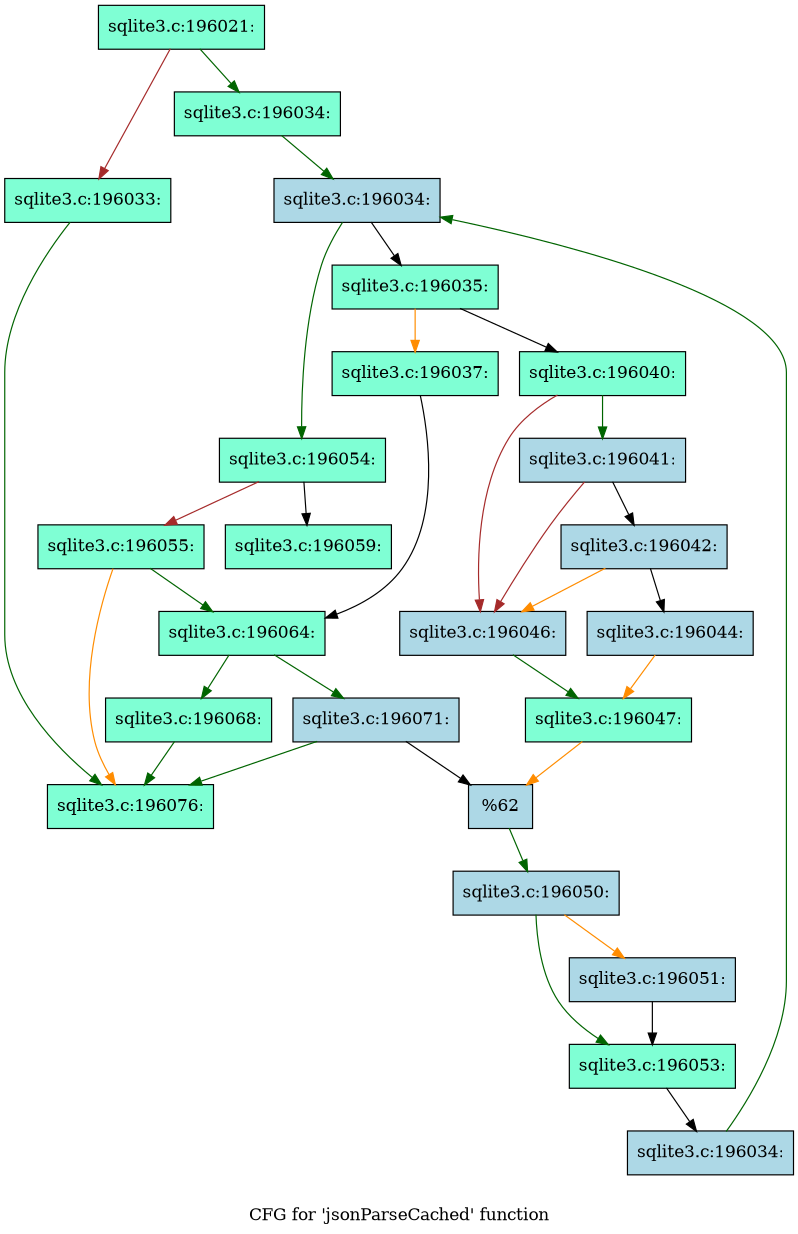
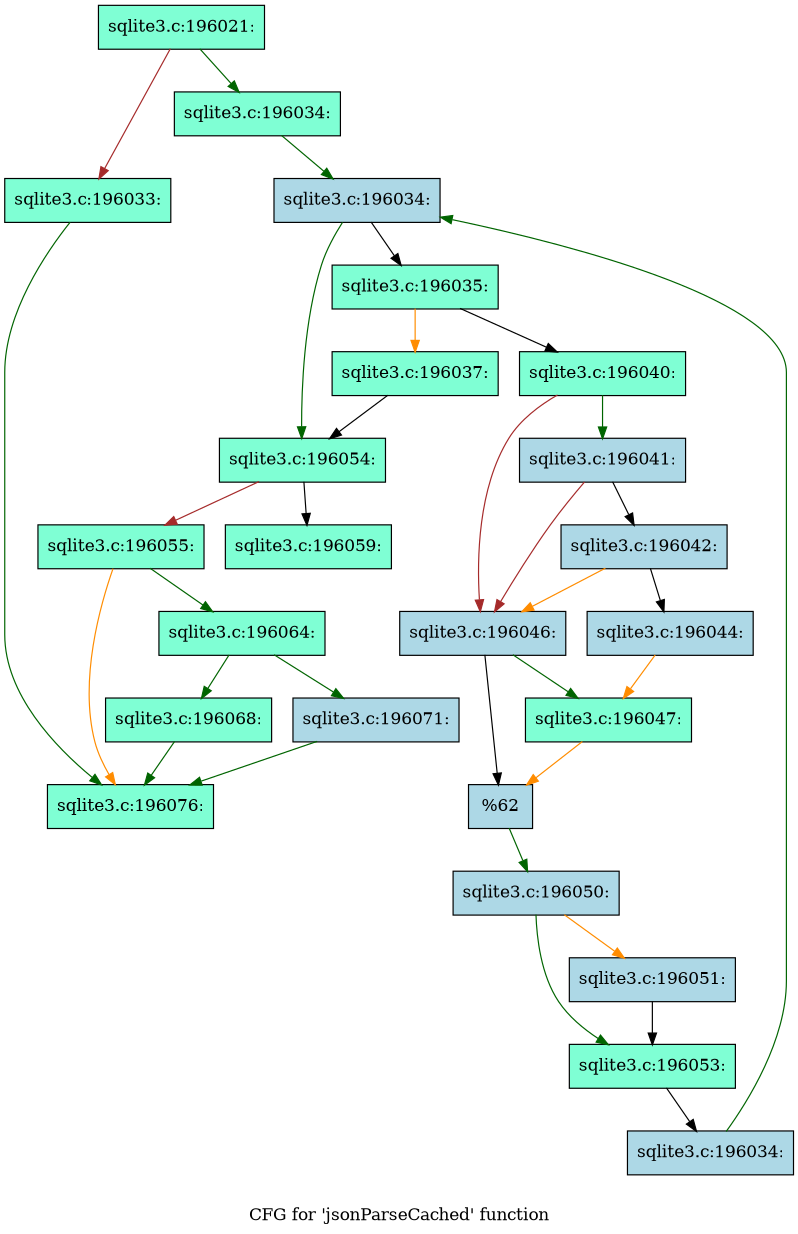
  digraph {
    label="CFG for 'jsonParseCached' function"
    node [fillcolor=aquamarine shape=record style=filled]
    edge [color=darkgreen]
    n1 [label="{sqlite3.c:196021:}"]
    n2 [label="{sqlite3.c:196033:}"]
    n3 [label="{sqlite3.c:196034:}"]
    n4 [label="{sqlite3.c:196076:}"]
    n5 [fillcolor=lightblue label="{sqlite3.c:196034:}"]
    n6 [label="{sqlite3.c:196035:}"]
    n7 [label="{sqlite3.c:196054:}"]
    n8 [label="{sqlite3.c:196037:}"]
    n9 [label="{sqlite3.c:196040:}"]
    n10 [label="{sqlite3.c:196055:}"]
    n11 [label="{sqlite3.c:196059:}"]
    n12 [fillcolor=lightblue label="{sqlite3.c:196041:}"]
    n13 [fillcolor=lightblue label="{sqlite3.c:196046:}"]
    n14 [label="{sqlite3.c:196064:}"]
    n15 [fillcolor=lightblue label="{sqlite3.c:196042:}"]
    n16 [label="{sqlite3.c:196047:}"]
    n17 [fillcolor=lightblue label="{%62}"]
    n18 [fillcolor=lightblue label="{sqlite3.c:196044:}"]
    n19 [fillcolor=lightblue label="{sqlite3.c:196050:}"]
    n20 [fillcolor=lightblue label="{sqlite3.c:196051:}"]
    n21 [label="{sqlite3.c:196053:}"]
    n22 [fillcolor=lightblue label="{sqlite3.c:196034:}"]
    n23 [label="{sqlite3.c:196068:}"]
    n24 [fillcolor=lightblue label="{sqlite3.c:196071:}"]
    n1 -> n2 [color=brown]
    n1 -> n3
    n2 -> n4
    n3 -> n5
    n5 -> n6 [color=black]
    n5 -> n7
    n6 -> n8 [color=darkorange]
    n6 -> n9 [color=black]
    n7 -> n10 [color=brown]
    n7 -> n11 [color=black]
-   n8 -> n14 [color=black]
+   n8 -> n7 [color=black]
    n9 -> n12
    n9 -> n13 [color=brown]
    n10 -> n4 [color=darkorange]
    n10 -> n14
    n12 -> n13 [color=brown]
    n12 -> n15 [color=black]
    n13 -> n16
-   n24 -> n17 [color=black]
+   n13 -> n17 [color=black]
    n14 -> n23
    n14 -> n24
    n15 -> n13 [color=darkorange]
    n15 -> n18 [color=black]
    n16 -> n17 [color=darkorange]
    n17 -> n19
    n18 -> n16 [color=darkorange]
    n19 -> n20 [color=darkorange]
    n19 -> n21
    n20 -> n21 [color=black]
    n21 -> n22 [color=black]
    n22 -> n5
    n23 -> n4
    n24 -> n4
  }
